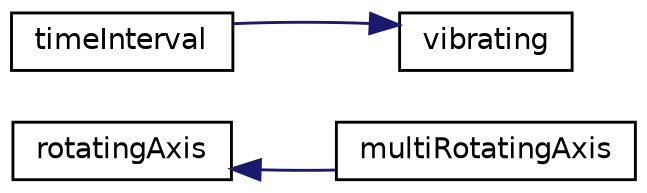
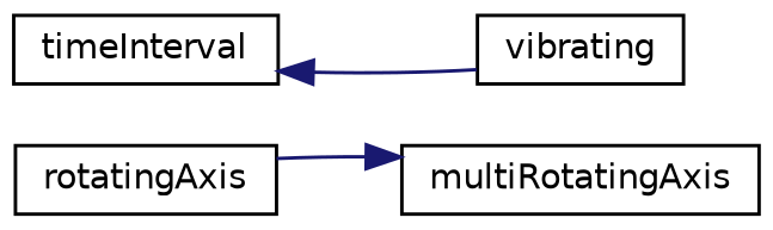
  digraph {
    fontname="DejaVu Sans"
    rankdir=LR
    node [color=black fillcolor=white fontname="DejaVu Sans" fontsize=10 shape=record style=filled]
    edge [color=midnightblue dir=back fontname="DejaVu Sans" fontsize=10 labelfontname=Helvetica labelfontsize=10 style=solid]
    n1 [height=0.2 label=rotatingAxis width=0.4]
    n2 [height=0.2 label=multiRotatingAxis width=0.4]
    n3 [height=0.2 label=timeInterval width=0.4]
    n4 [height=0.2 label=vibrating width=0.4]
-   n1 -> n2
-   n4 -> n3
+   n2 -> n1
+   n3 -> n4
  }
